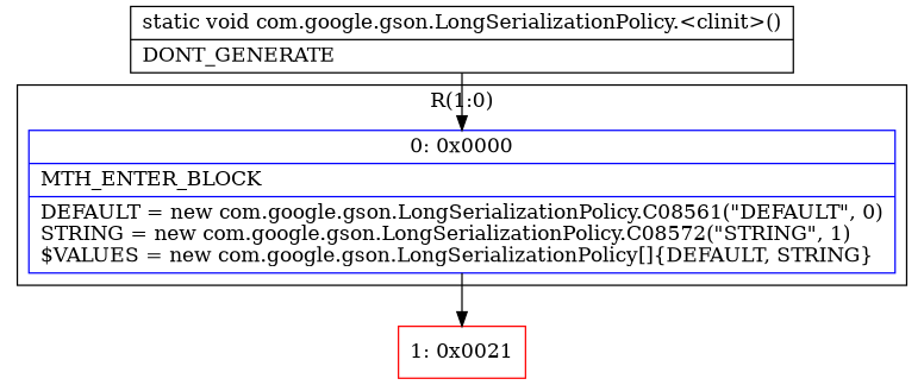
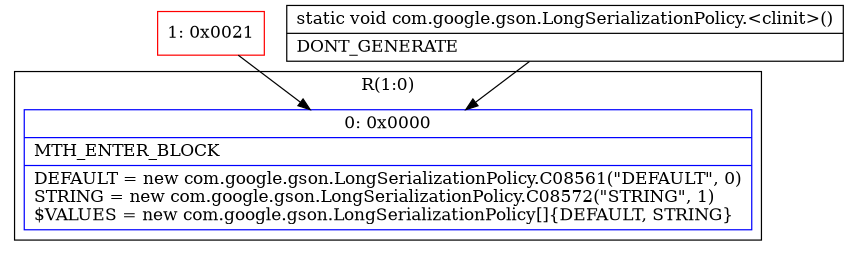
  digraph {
    node [shape=record]
    n1 [color=blue label="{0\:\ 0x0000|MTH_ENTER_BLOCK\l|DEFAULT = new com.google.gson.LongSerializationPolicy.C08561(\"DEFAULT\", 0)\lSTRING = new com.google.gson.LongSerializationPolicy.C08572(\"STRING\", 1)\l$VALUES = new com.google.gson.LongSerializationPolicy[]\{DEFAULT, STRING\}\l}"]
    n2 [color=red label="{1\:\ 0x0021}"]
    n3 [label="{static void com.google.gson.LongSerializationPolicy.\<clinit\>()  | DONT_GENERATE\l}"]
    subgraph cluster_1 {
      label="R(1:0)"
      n1
    }
-   n1 -> n2
+   n2 -> n1
    n3 -> n1
  }
